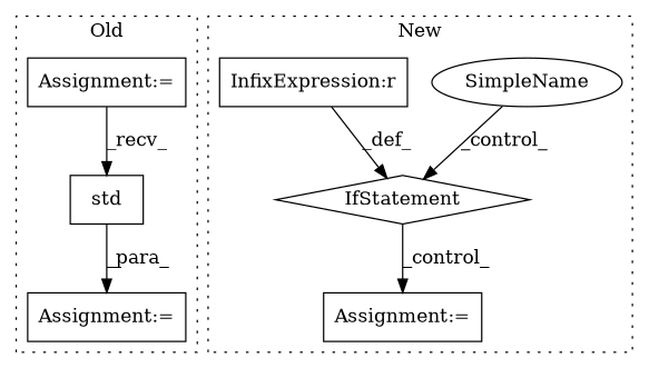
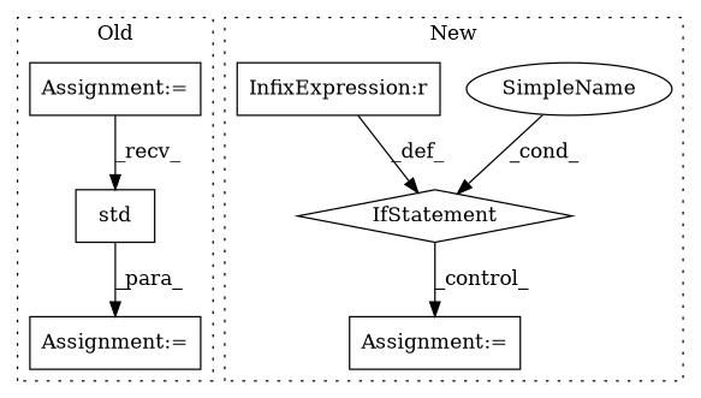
  digraph {
    node [a=7 l=1 shape=box]
    n1 [a=32 l=5 label=std s=11039]
    n2 [label="Assignment:=" s=11021]
    n3 [label="Assignment:=" s=10912]
    n4 [a=25 l="4,2" label=IfStatement s="10765,10789" shape=diamond]
    n5 [label="Assignment:=" s=10933]
    n6 [a=42 label=SimpleName shape=ellipse l=""]
    n7 [a=27 l=4 label="InfixExpression:r" s=10784]
    subgraph cluster_1 {
      label=Old
      style=dotted
      n1
      n2
      n3
    }
    subgraph cluster_2 {
      label=New
      style=dotted
      n4
      n5
      n6
      n7
    }
    n1 -> n2 [label=_para_]
    n3 -> n1 [label=_recv_]
    n4 -> n5 [label=_control_]
-   n6 -> n4 [label=_control_]
+   n6 -> n4 [label=_cond_]
    n7 -> n4 [label=_def_]
  }
